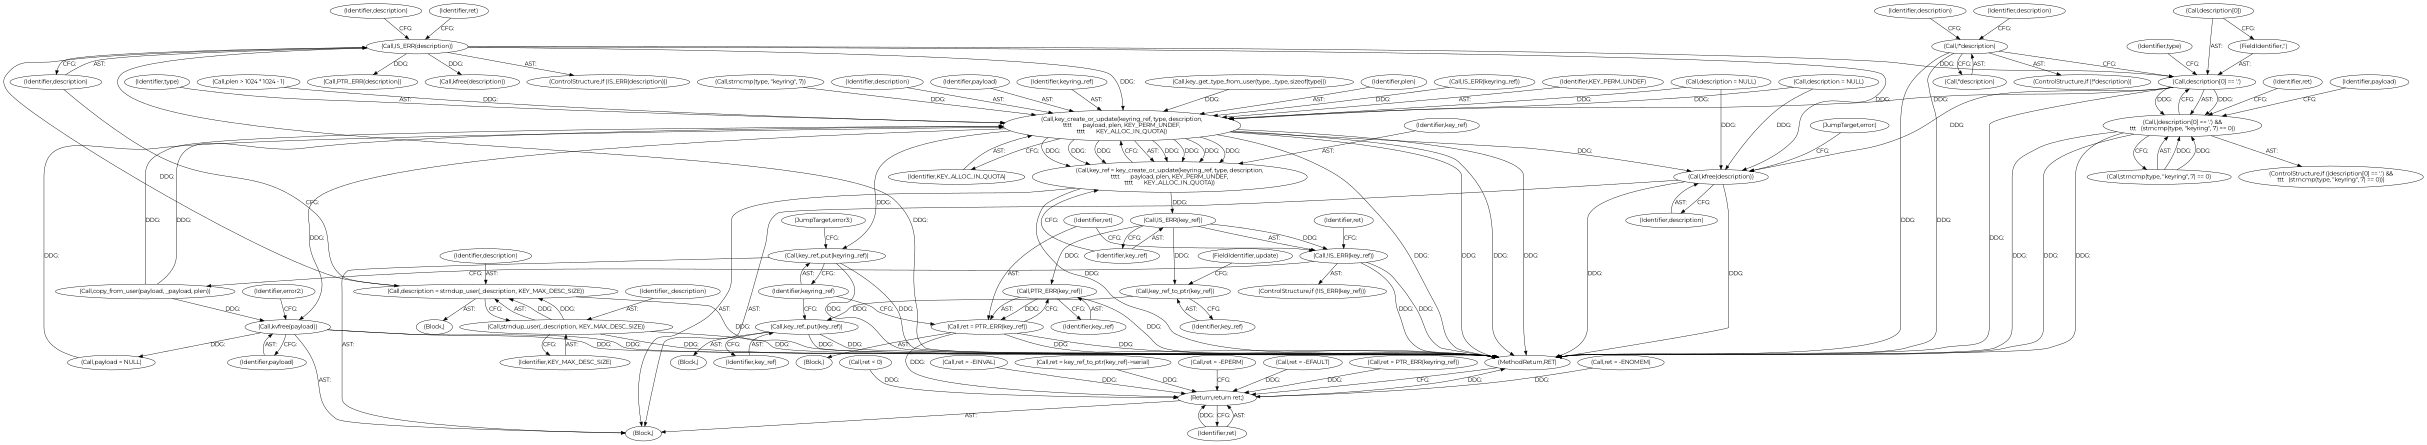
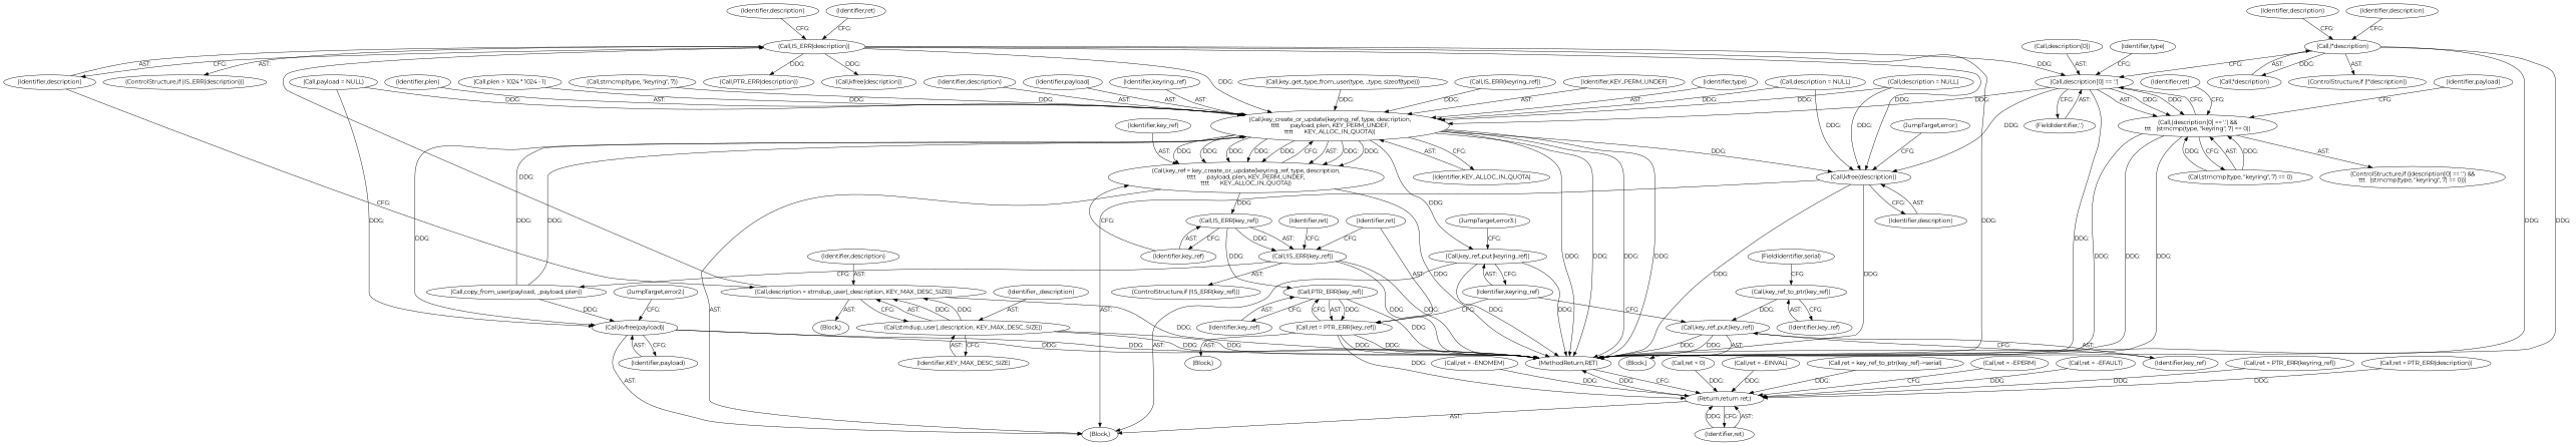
  digraph {
    fontname=Montserrat
    node [fontname=Montserrat]
    edge [fontname=Montserrat]
    n1 [label="(Call,description[0] == '.')"]
    n2 [label="(Call,(description[0] == '.') &&\n\t\t\t   (strncmp(type, \"keyring\", 7) == 0))"]
    n3 [label="(Call,key_create_or_update(keyring_ref, type, description,\n\t\t\t\t       payload, plen, KEY_PERM_UNDEF,\n\t\t\t\t       KEY_ALLOC_IN_QUOTA))"]
    n4 [label="(Call,kfree(description))"]
    n5 [label="(MethodReturn,RET)"]
    n6 [label="(FieldIdentifier,'.')"]
    n7 [label="(Call,strncmp(type, \"keyring\", 7) == 0)"]
    n8 [label="(ControlStructure,if ((description[0] == '.') &&\n\t\t\t   (strncmp(type, \"keyring\", 7) == 0)))"]
    n9 [label="(Call,key_ref = key_create_or_update(keyring_ref, type, description,\n\t\t\t\t       payload, plen, KEY_PERM_UNDEF,\n\t\t\t\t       KEY_ALLOC_IN_QUOTA))"]
    n10 [label="(Call,key_ref_put(keyring_ref))"]
    n11 [label="(Call,kvfree(payload))"]
    n12 [label="(Identifier,KEY_ALLOC_IN_QUOTA)"]
    n13 [label="(Block,)"]
    n14 [label="(Identifier,description)"]
    n15 [label="(Return,return ret;)"]
    n16 [label="(Call,!*description)"]
    n17 [label="(Call,*description)"]
    n18 [label="(ControlStructure,if (!*description))"]
    n19 [label="(Call,IS_ERR(description))"]
    n20 [label="(Identifier,description)"]
    n21 [label="(Call,PTR_ERR(description))"]
    n22 [label="(Call,kfree(description))"]
    n23 [label="(ControlStructure,if (IS_ERR(description)))"]
    n24 [label="(Call,description = strndup_user(_description, KEY_MAX_DESC_SIZE))"]
    n25 [label="(Call,strndup_user(_description, KEY_MAX_DESC_SIZE))"]
    n26 [label="(Block,)"]
    n27 [label="(Identifier,KEY_MAX_DESC_SIZE)"]
    n28 [label="(Call,IS_ERR(key_ref))"]
    n29 [label="(Identifier,keyring_ref)"]
    n30 [label="(Identifier,payload)"]
    n31 [label="(Call,!IS_ERR(key_ref))"]
    n32 [label="(Call,key_ref_to_ptr(key_ref))"]
    n33 [label="(Call,PTR_ERR(key_ref))"]
    n34 [label="(Identifier,key_ref)"]
    n35 [label="(ControlStructure,if (!IS_ERR(key_ref)))"]
    n36 [label="(Call,copy_from_user(payload, _payload, plen))"]
    n37 [label="(Call,key_ref_put(key_ref))"]
    n38 [label="(Identifier,key_ref)"]
    n39 [label="(Call,ret = PTR_ERR(key_ref))"]
    n40 [label="(Identifier,key_ref)"]
    n41 [label="(Identifier,key_ref)"]
    n42 [label="(Block,)"]
    n43 [label="(Block,)"]
    n44 [label="(Identifier,ret)"]
    n45 [label="(Identifier,description)"]
    n46 [label="(Identifier,_description)"]
    n47 [label="(Identifier,plen)"]
    n48 [label="(Call,payload = NULL)"]
+   n49 [label="(Call,ret = PTR_ERR(description))"]
    n50 [label="(Identifier,ret)"]
    n51 [label="(Call,plen > 1024 * 1024 - 1)"]
    n52 [label="(JumpTarget,error3:)"]
-   n53 [label="(Identifier,error2:)"]
+   n53 [label="(JumpTarget,error2:)"]
    n54 [label="(Call,description[0])"]
    n55 [label="(Call,strncmp(type, \"keyring\", 7))"]
    n56 [label="(Call,ret = -ENOMEM)"]
    n57 [label="(Identifier,description)"]
    n58 [label="(Identifier,description)"]
    n59 [label="(Identifier,ret)"]
    n60 [label="(Call,ret < 0)"]
    n61 [label="(Call,ret = -EINVAL)"]
    n62 [label="(Identifier,payload)"]
    n63 [label="(Identifier,type)"]
    n64 [label="(Identifier,ret)"]
    n65 [label="(Identifier,keyring_ref)"]
    n66 [label="(Call,description = NULL)"]
    n67 [label="(Identifier,ret)"]
    n68 [label="(Identifier,description)"]
    n69 [label="(JumpTarget,error:)"]
    n70 [label="(Identifier,description)"]
    n71 [label="(Identifier,key_ref)"]
    n72 [label="(Call,key_get_type_from_user(type, _type, sizeof(type)))"]
    n73 [label="(Call,description = NULL)"]
-   n74 [label="(FieldIdentifier,update)"]
+   n74 [label="(FieldIdentifier,serial)"]
    n75 [label="(Call,IS_ERR(keyring_ref))"]
    n76 [label="(Identifier,payload)"]
    n77 [label="(Call,ret = key_ref_to_ptr(key_ref)->serial)"]
    n78 [label="(Call,ret = -EPERM)"]
    n79 [label="(Identifier,KEY_PERM_UNDEF)"]
    n80 [label="(Identifier,type)"]
    n81 [label="(Call,ret = -EFAULT)"]
    n82 [label="(Call,ret = PTR_ERR(keyring_ref))"]
    n1 -> n2 [label="AST: "]
    n1 -> n2 [label="DDG: "]
    n1 -> n2 [label="DDG: "]
    n1 -> n3 [label="DDG: "]
    n1 -> n4 [label="DDG: "]
    n1 -> n5 [label="DDG: "]
-   n54 -> n6 [label="CFG: "]
+   n1 -> n6 [label="CFG: "]
    n2 -> n1 [label="CFG: "]
    n2 -> n5 [label="DDG: "]
    n2 -> n5 [label="DDG: "]
    n2 -> n5 [label="DDG: "]
    n2 -> n7 [label="CFG: "]
    n2 -> n8 [label="AST: "]
    n3 -> n4 [label="DDG: "]
    n3 -> n5 [label="DDG: "]
    n3 -> n5 [label="DDG: "]
    n3 -> n5 [label="DDG: "]
    n3 -> n5 [label="DDG: "]
    n3 -> n9 [label="AST: "]
    n3 -> n9 [label="DDG: "]
    n3 -> n9 [label="DDG: "]
    n3 -> n9 [label="DDG: "]
    n3 -> n9 [label="DDG: "]
    n3 -> n9 [label="DDG: "]
    n3 -> n9 [label="DDG: "]
    n3 -> n9 [label="DDG: "]
    n3 -> n10 [label="DDG: "]
    n3 -> n11 [label="DDG: "]
    n3 -> n12 [label="CFG: "]
    n4 -> n5 [label="DDG: "]
    n4 -> n5 [label="DDG: "]
    n4 -> n13 [label="AST: "]
    n4 -> n14 [label="CFG: "]
    n5 -> n15 [label="CFG: "]
    n6 -> n1 [label="AST: "]
    n7 -> n2 [label="AST: "]
    n7 -> n2 [label="DDG: "]
    n7 -> n2 [label="DDG: "]
    n9 -> n3 [label="CFG: "]
    n9 -> n5 [label="DDG: "]
    n9 -> n13 [label="AST: "]
    n9 -> n28 [label="DDG: "]
    n10 -> n5 [label="DDG: "]
    n10 -> n5 [label="DDG: "]
    n10 -> n13 [label="AST: "]
    n10 -> n29 [label="CFG: "]
    n11 -> n5 [label="DDG: "]
    n11 -> n5 [label="DDG: "]
    n11 -> n13 [label="AST: "]
    n11 -> n30 [label="CFG: "]
    n12 -> n3 [label="AST: "]
    n14 -> n4 [label="AST: "]
    n15 -> n5 [label="DDG: "]
    n15 -> n13 [label="AST: "]
    n15 -> n44 [label="CFG: "]
    n16 -> n1 [label="CFG: "]
    n16 -> n5 [label="DDG: "]
    n16 -> n5 [label="DDG: "]
-   n16 -> n17 [label="CFG: "]
+   n16 -> n17 [label="DDG: "]
    n16 -> n18 [label="AST: "]
    n17 -> n16 [label="AST: "]
    n19 -> n1 [label="DDG: "]
    n19 -> n3 [label="DDG: "]
    n19 -> n4 [label="DDG: "]
    n19 -> n5 [label="DDG: "]
    n19 -> n20 [label="CFG: "]
    n19 -> n21 [label="DDG: "]
    n19 -> n22 [label="DDG: "]
    n19 -> n23 [label="AST: "]
    n20 -> n19 [label="AST: "]
    n20 -> n24 [label="CFG: "]
    n24 -> n5 [label="DDG: "]
    n24 -> n19 [label="DDG: "]
    n24 -> n25 [label="CFG: "]
    n24 -> n26 [label="AST: "]
    n25 -> n5 [label="DDG: "]
    n25 -> n5 [label="DDG: "]
    n25 -> n24 [label="AST: "]
    n25 -> n24 [label="DDG: "]
    n25 -> n24 [label="DDG: "]
    n25 -> n27 [label="CFG: "]
    n27 -> n25 [label="AST: "]
    n28 -> n31 [label="AST: "]
    n28 -> n31 [label="DDG: "]
-   n28 -> n32 [label="DDG: "]
    n28 -> n33 [label="DDG: "]
    n28 -> n34 [label="CFG: "]
    n29 -> n10 [label="AST: "]
    n29 -> n37 [label="CFG: "]
    n29 -> n39 [label="CFG: "]
    n30 -> n11 [label="AST: "]
    n31 -> n5 [label="DDG: "]
    n31 -> n5 [label="DDG: "]
    n31 -> n35 [label="AST: "]
    n31 -> n36 [label="CFG: "]
    n32 -> n37 [label="DDG: "]
    n32 -> n38 [label="CFG: "]
    n33 -> n5 [label="DDG: "]
    n33 -> n39 [label="AST: "]
    n33 -> n39 [label="DDG: "]
    n33 -> n40 [label="CFG: "]
    n34 -> n9 [label="CFG: "]
    n34 -> n28 [label="AST: "]
    n36 -> n3 [label="DDG: "]
    n36 -> n3 [label="DDG: "]
    n36 -> n11 [label="DDG: "]
    n37 -> n5 [label="DDG: "]
    n37 -> n5 [label="DDG: "]
    n37 -> n41 [label="CFG: "]
    n37 -> n42 [label="AST: "]
    n38 -> n32 [label="AST: "]
    n39 -> n5 [label="DDG: "]
    n39 -> n5 [label="DDG: "]
    n39 -> n15 [label="DDG: "]
    n39 -> n33 [label="CFG: "]
    n39 -> n43 [label="AST: "]
    n40 -> n33 [label="AST: "]
    n41 -> n37 [label="AST: "]
    n44 -> n15 [label="AST: "]
    n44 -> n15 [label="DDG: "]
    n45 -> n19 [label="CFG: "]
    n46 -> n25 [label="AST: "]
    n47 -> n3 [label="AST: "]
    n48 -> n3 [label="DDG: "]
-   n11 -> n48 [label="DDG: "]
+   n48 -> n11 [label="DDG: "]
+   n49 -> n15 [label="DDG: "]
    n50 -> n19 [label="CFG: "]
    n51 -> n3 [label="DDG: "]
    n52 -> n10 [label="CFG: "]
    n53 -> n11 [label="CFG: "]
    n54 -> n1 [label="AST: "]
    n55 -> n3 [label="DDG: "]
    n56 -> n15 [label="DDG: "]
    n57 -> n16 [label="CFG: "]
    n58 -> n3 [label="AST: "]
    n59 -> n31 [label="CFG: "]
    n60 -> n15 [label="DDG: "]
    n61 -> n15 [label="DDG: "]
    n62 -> n3 [label="AST: "]
    n63 -> n1 [label="CFG: "]
    n64 -> n2 [label="CFG: "]
    n65 -> n3 [label="AST: "]
    n66 -> n3 [label="DDG: "]
    n66 -> n4 [label="DDG: "]
    n67 -> n31 [label="CFG: "]
    n67 -> n39 [label="AST: "]
    n68 -> n16 [label="CFG: "]
    n69 -> n4 [label="CFG: "]
    n70 -> n24 [label="AST: "]
    n71 -> n9 [label="AST: "]
    n72 -> n3 [label="DDG: "]
    n73 -> n3 [label="DDG: "]
    n73 -> n4 [label="DDG: "]
    n74 -> n32 [label="CFG: "]
    n75 -> n3 [label="DDG: "]
    n76 -> n2 [label="CFG: "]
    n77 -> n15 [label="DDG: "]
    n78 -> n15 [label="CFG: "]
    n79 -> n3 [label="AST: "]
    n80 -> n3 [label="AST: "]
    n81 -> n15 [label="DDG: "]
    n82 -> n15 [label="DDG: "]
  }
